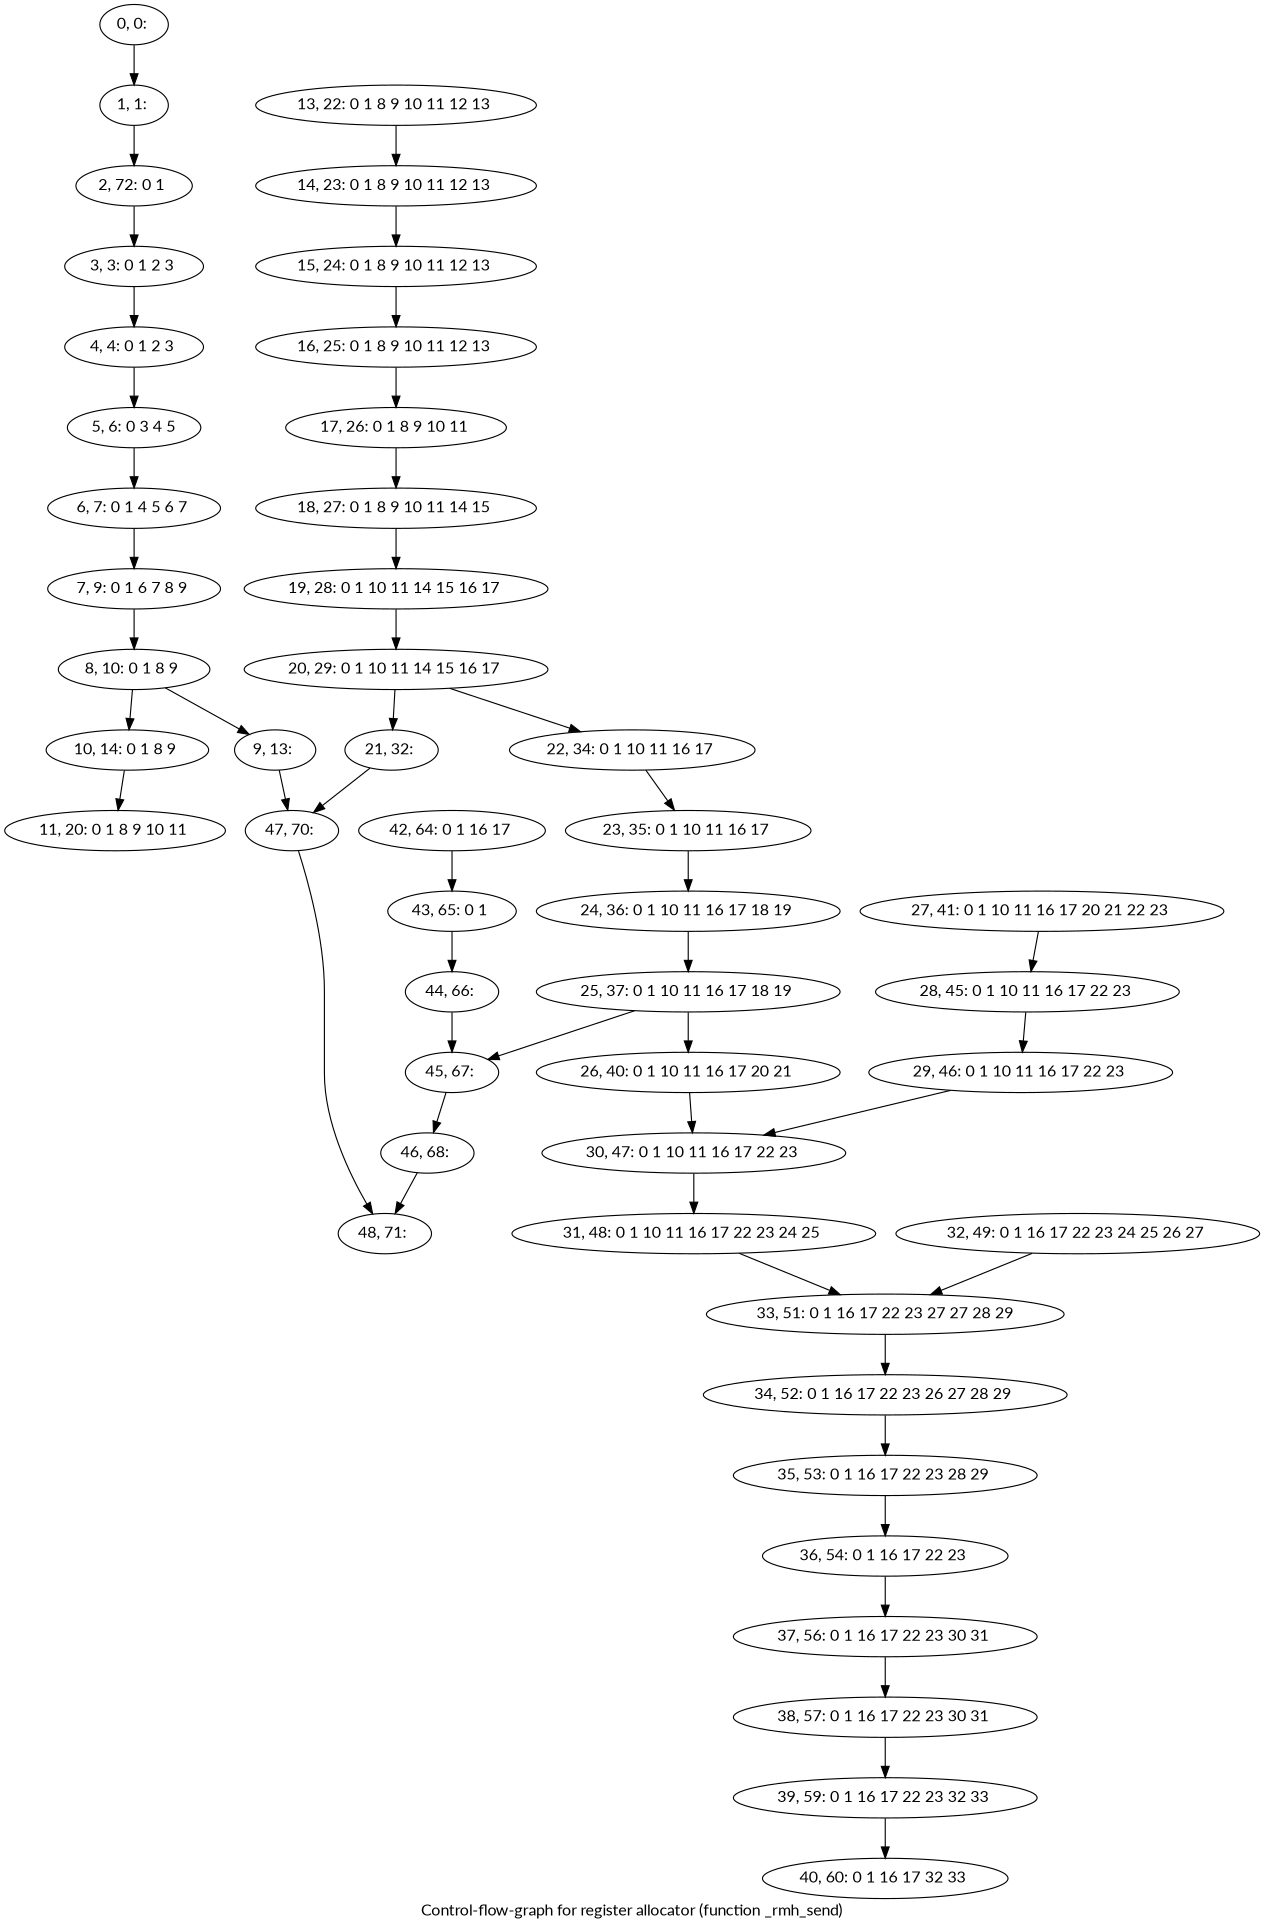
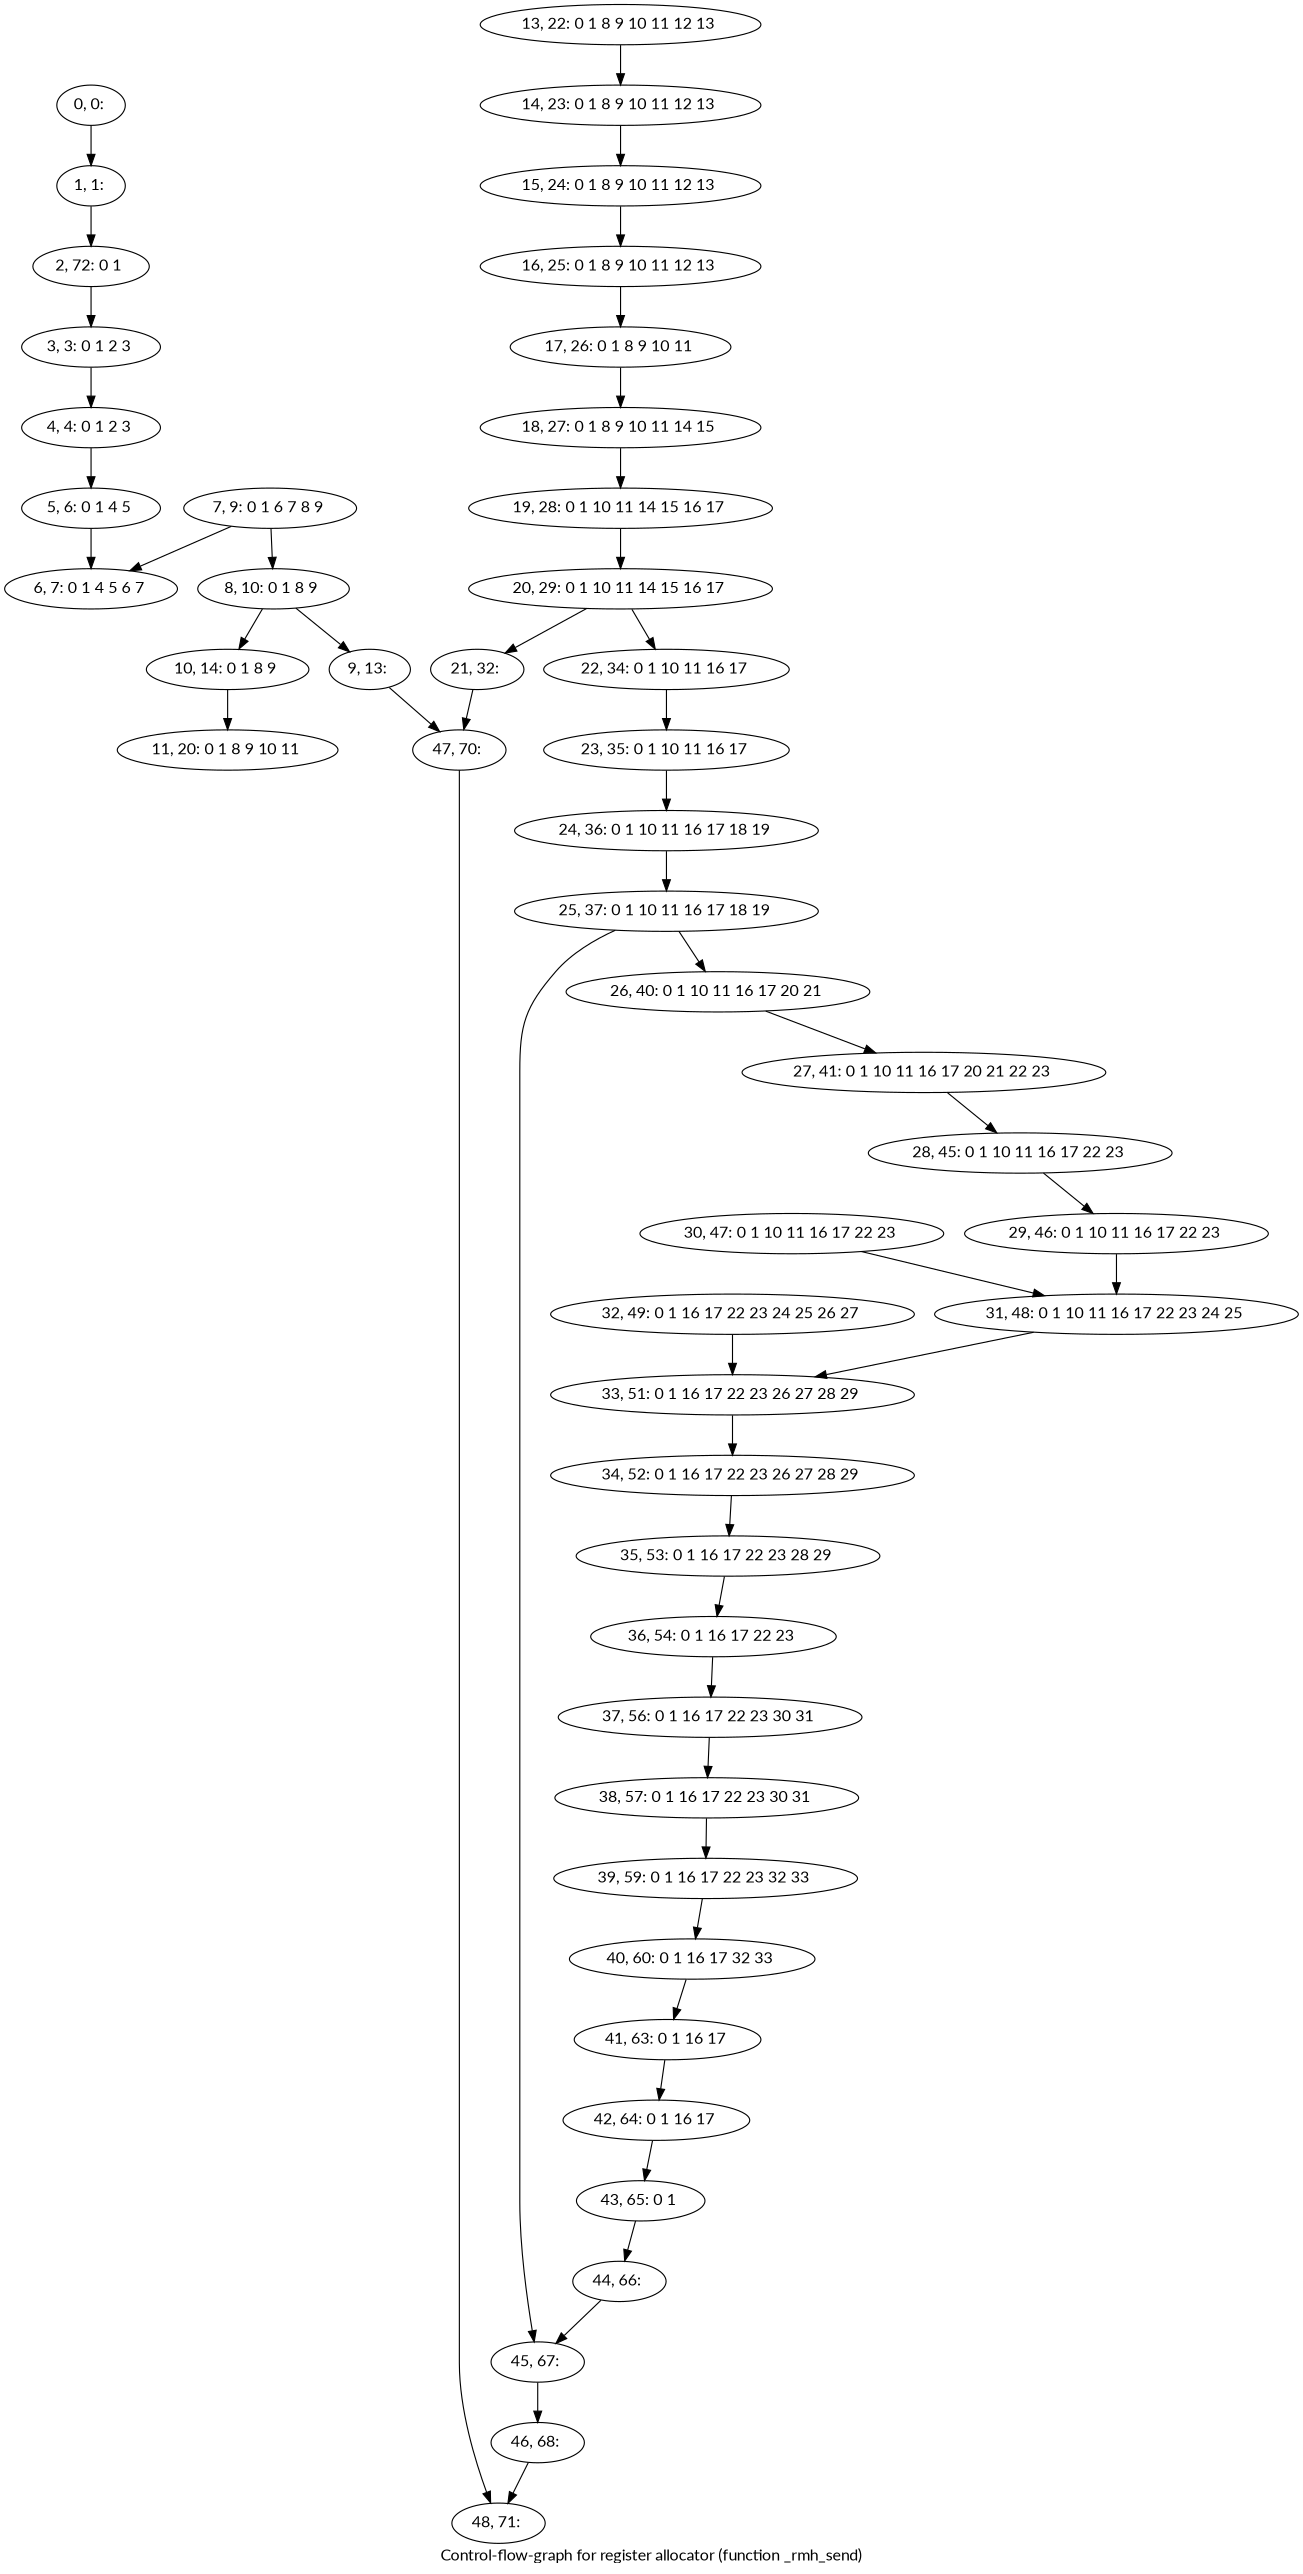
  digraph {
    fontname=Lato
    label="Control-flow-graph for register allocator (function _rmh_send)"
    node [fontname=Lato]
    edge [fontname=Lato]
    n1 [label="0, 0: "]
    n2 [label="1, 1: "]
    n3 [label="2, 72: 0 1 "]
    n4 [label="3, 3: 0 1 2 3 "]
    n5 [label="4, 4: 0 1 2 3 "]
-   n6 [label="5, 6: 0 3 4 5"]
+   n6 [label="5, 6: 0 1 4 5 "]
    n7 [label="6, 7: 0 1 4 5 6 7 "]
    n8 [label="7, 9: 0 1 6 7 8 9 "]
    n9 [label="8, 10: 0 1 8 9 "]
    n10 [label="9, 13: "]
    n11 [label="10, 14: 0 1 8 9 "]
    n12 [label="47, 70: "]
    n13 [label="11, 20: 0 1 8 9 10 11 "]
    n14 [label="48, 71: "]
    n15 [label="13, 22: 0 1 8 9 10 11 12 13 "]
    n16 [label="14, 23: 0 1 8 9 10 11 12 13 "]
    n17 [label="15, 24: 0 1 8 9 10 11 12 13 "]
    n18 [label="16, 25: 0 1 8 9 10 11 12 13 "]
    n19 [label="17, 26: 0 1 8 9 10 11 "]
    n20 [label="18, 27: 0 1 8 9 10 11 14 15 "]
    n21 [label="19, 28: 0 1 10 11 14 15 16 17 "]
    n22 [label="20, 29: 0 1 10 11 14 15 16 17 "]
    n23 [label="21, 32: "]
    n24 [label="22, 34: 0 1 10 11 16 17 "]
    n25 [label="23, 35: 0 1 10 11 16 17 "]
    n26 [label="24, 36: 0 1 10 11 16 17 18 19 "]
    n27 [label="25, 37: 0 1 10 11 16 17 18 19 "]
    n28 [label="26, 40: 0 1 10 11 16 17 20 21 "]
    n29 [label="45, 67: "]
    n30 [label="27, 41: 0 1 10 11 16 17 20 21 22 23 "]
    n31 [label="46, 68: "]
    n32 [label="28, 45: 0 1 10 11 16 17 22 23 "]
    n33 [label="29, 46: 0 1 10 11 16 17 22 23 "]
    n34 [label="30, 47: 0 1 10 11 16 17 22 23 "]
    n35 [label="31, 48: 0 1 10 11 16 17 22 23 24 25 "]
-   n36 [label="33, 51: 0 1 16 17 22 23 27 27 28 29"]
+   n36 [label="33, 51: 0 1 16 17 22 23 26 27 28 29 "]
    n37 [label="32, 49: 0 1 16 17 22 23 24 25 26 27 "]
    n38 [label="34, 52: 0 1 16 17 22 23 26 27 28 29 "]
    n39 [label="35, 53: 0 1 16 17 22 23 28 29 "]
    n40 [label="36, 54: 0 1 16 17 22 23 "]
    n41 [label="37, 56: 0 1 16 17 22 23 30 31 "]
    n42 [label="38, 57: 0 1 16 17 22 23 30 31 "]
    n43 [label="39, 59: 0 1 16 17 22 23 32 33 "]
    n44 [label="40, 60: 0 1 16 17 32 33 "]
+   n45 [label="41, 63: 0 1 16 17 "]
    n46 [label="42, 64: 0 1 16 17 "]
    n47 [label="43, 65: 0 1 "]
    n48 [label="44, 66: "]
    n1 -> n2
    n2 -> n3
    n3 -> n4
    n4 -> n5
    n5 -> n6
    n6 -> n7
-   n7 -> n8
+   n8 -> n7
    n8 -> n9
    n9 -> n10
    n9 -> n11
    n10 -> n12
    n11 -> n13
    n12 -> n14
    n15 -> n16
    n16 -> n17
    n17 -> n18
    n18 -> n19
    n19 -> n20
    n20 -> n21
    n21 -> n22
    n22 -> n23
    n22 -> n24
    n23 -> n12
    n24 -> n25
    n25 -> n26
    n26 -> n27
    n27 -> n28
    n27 -> n29
-   n28 -> n34
+   n28 -> n30
    n29 -> n31
    n30 -> n32
    n31 -> n14
    n32 -> n33
-   n33 -> n34
+   n33 -> n35
    n34 -> n35
    n35 -> n36
    n36 -> n38
    n37 -> n36
    n38 -> n39
    n39 -> n40
    n40 -> n41
    n41 -> n42
    n42 -> n43
    n43 -> n44
+   n44 -> n45
+   n45 -> n46
    n46 -> n47
    n47 -> n48
    n48 -> n29
  }
